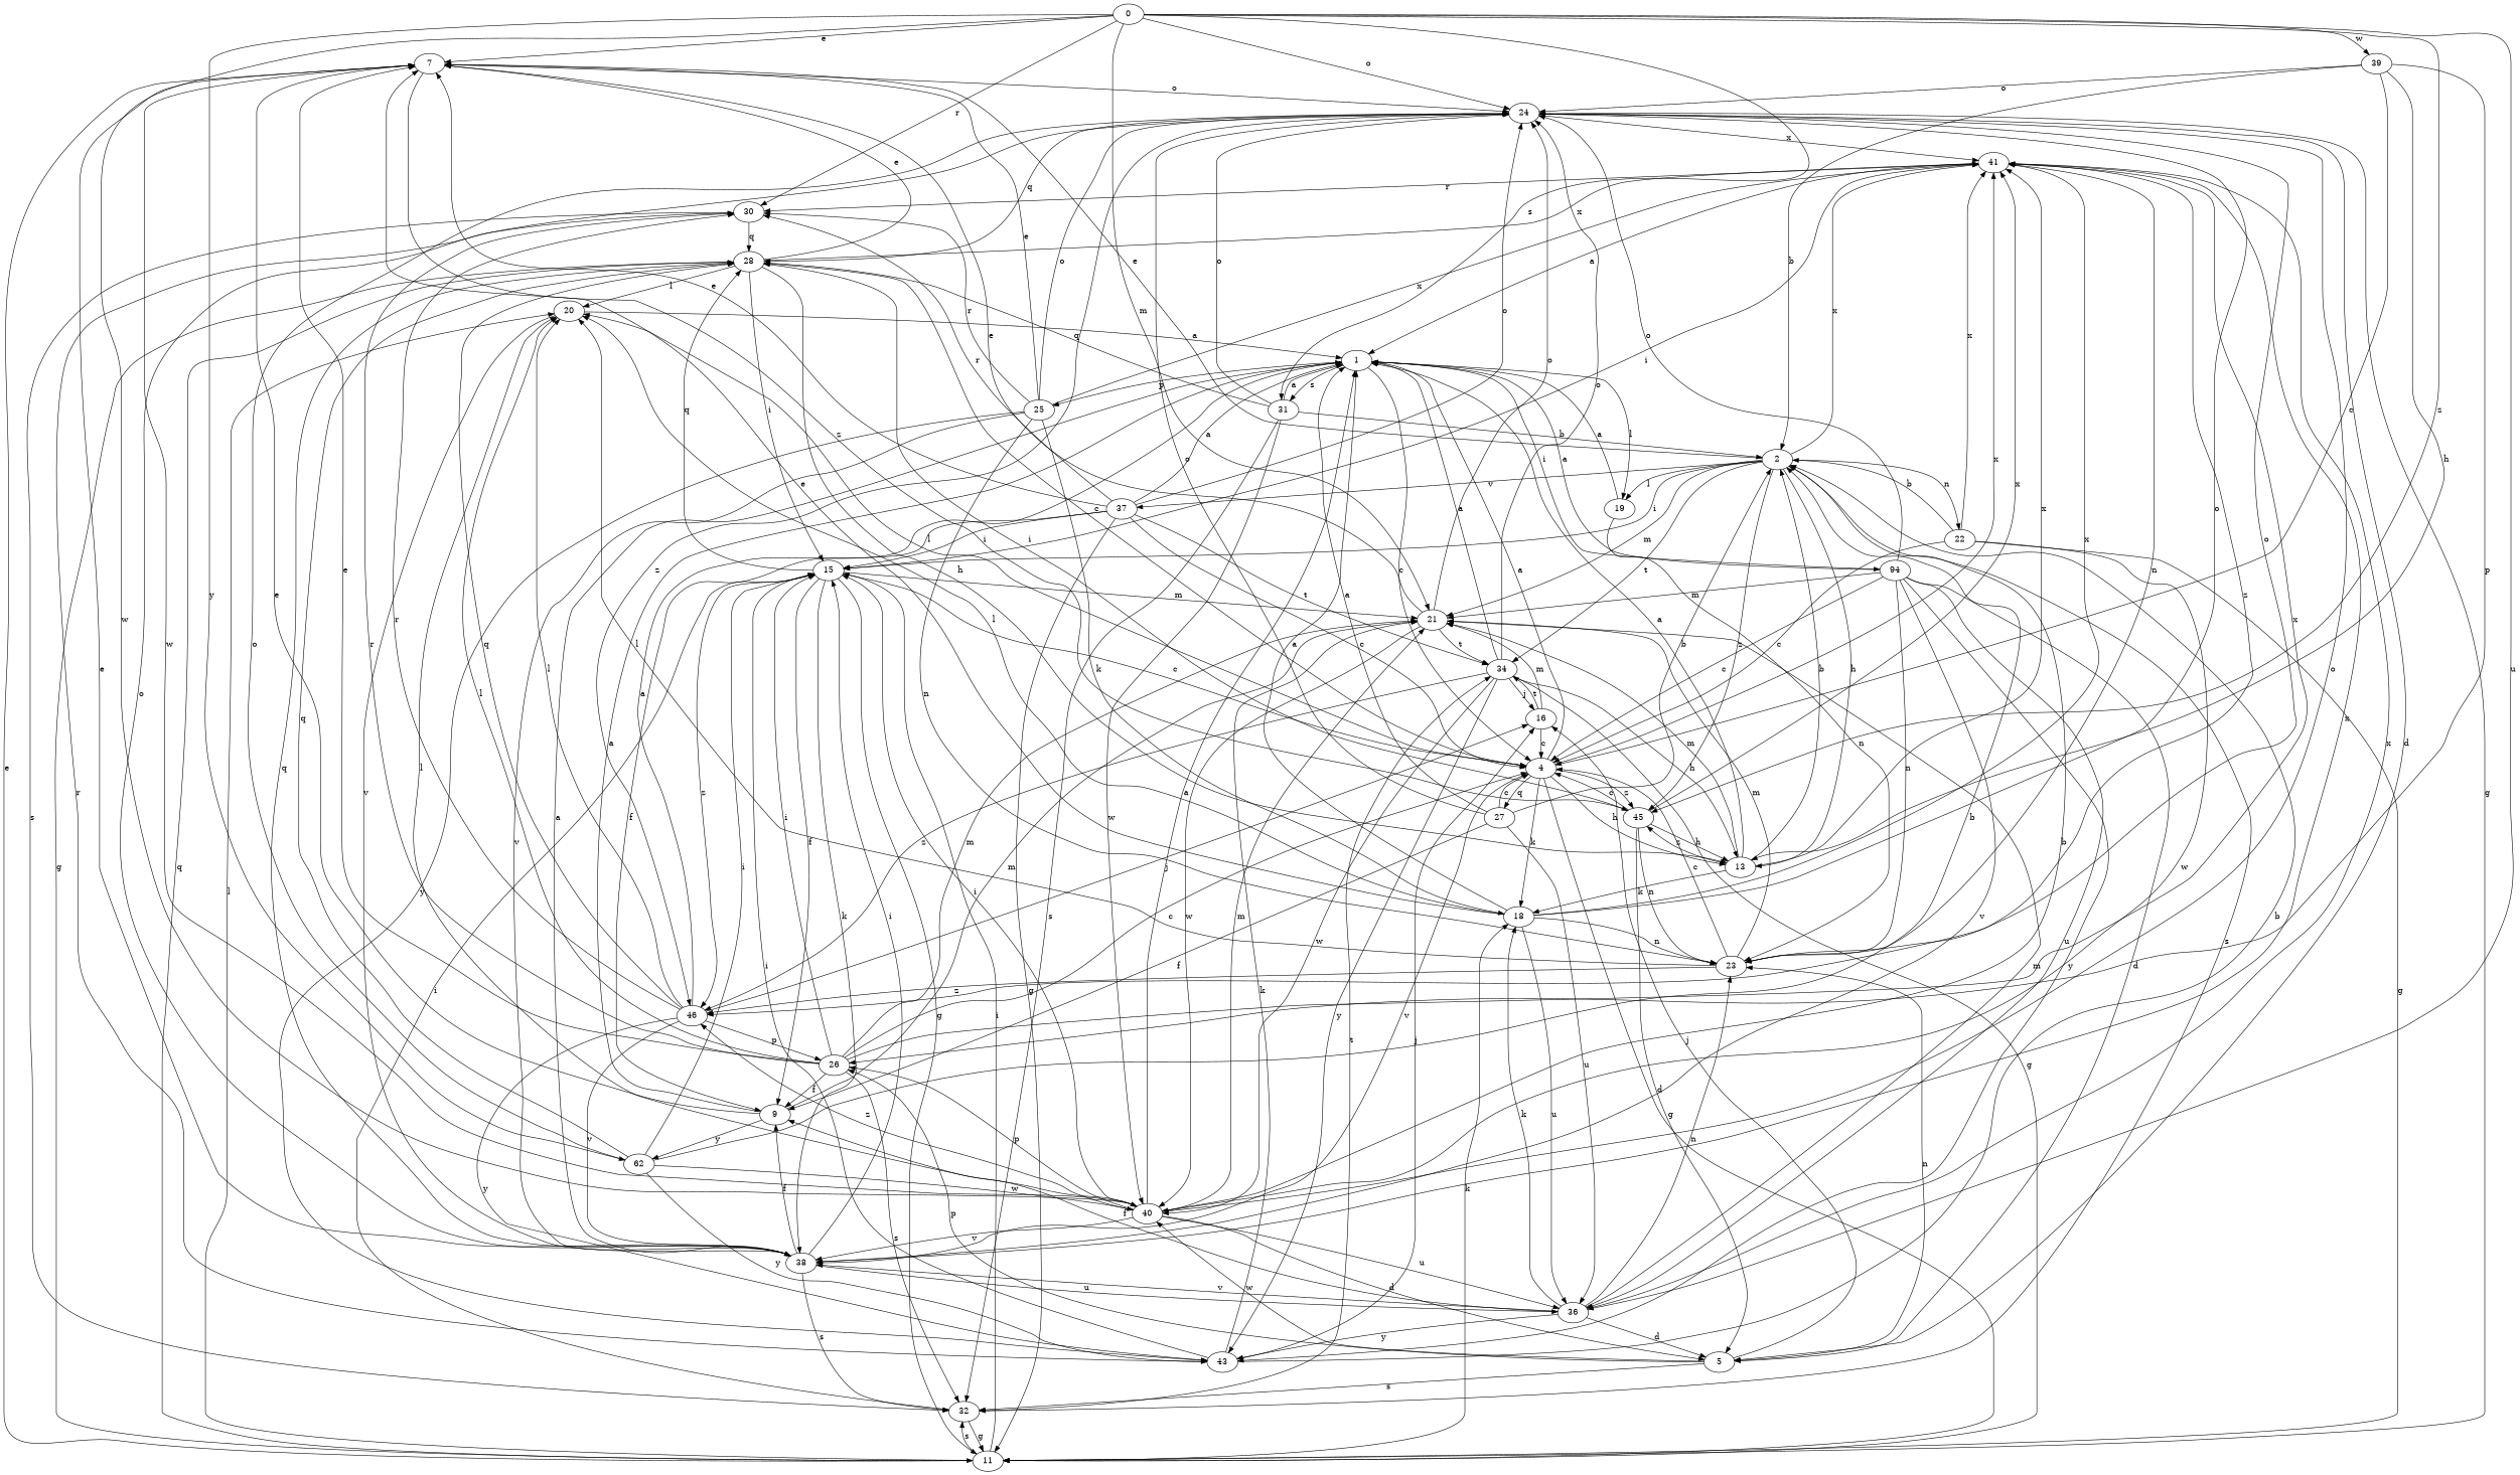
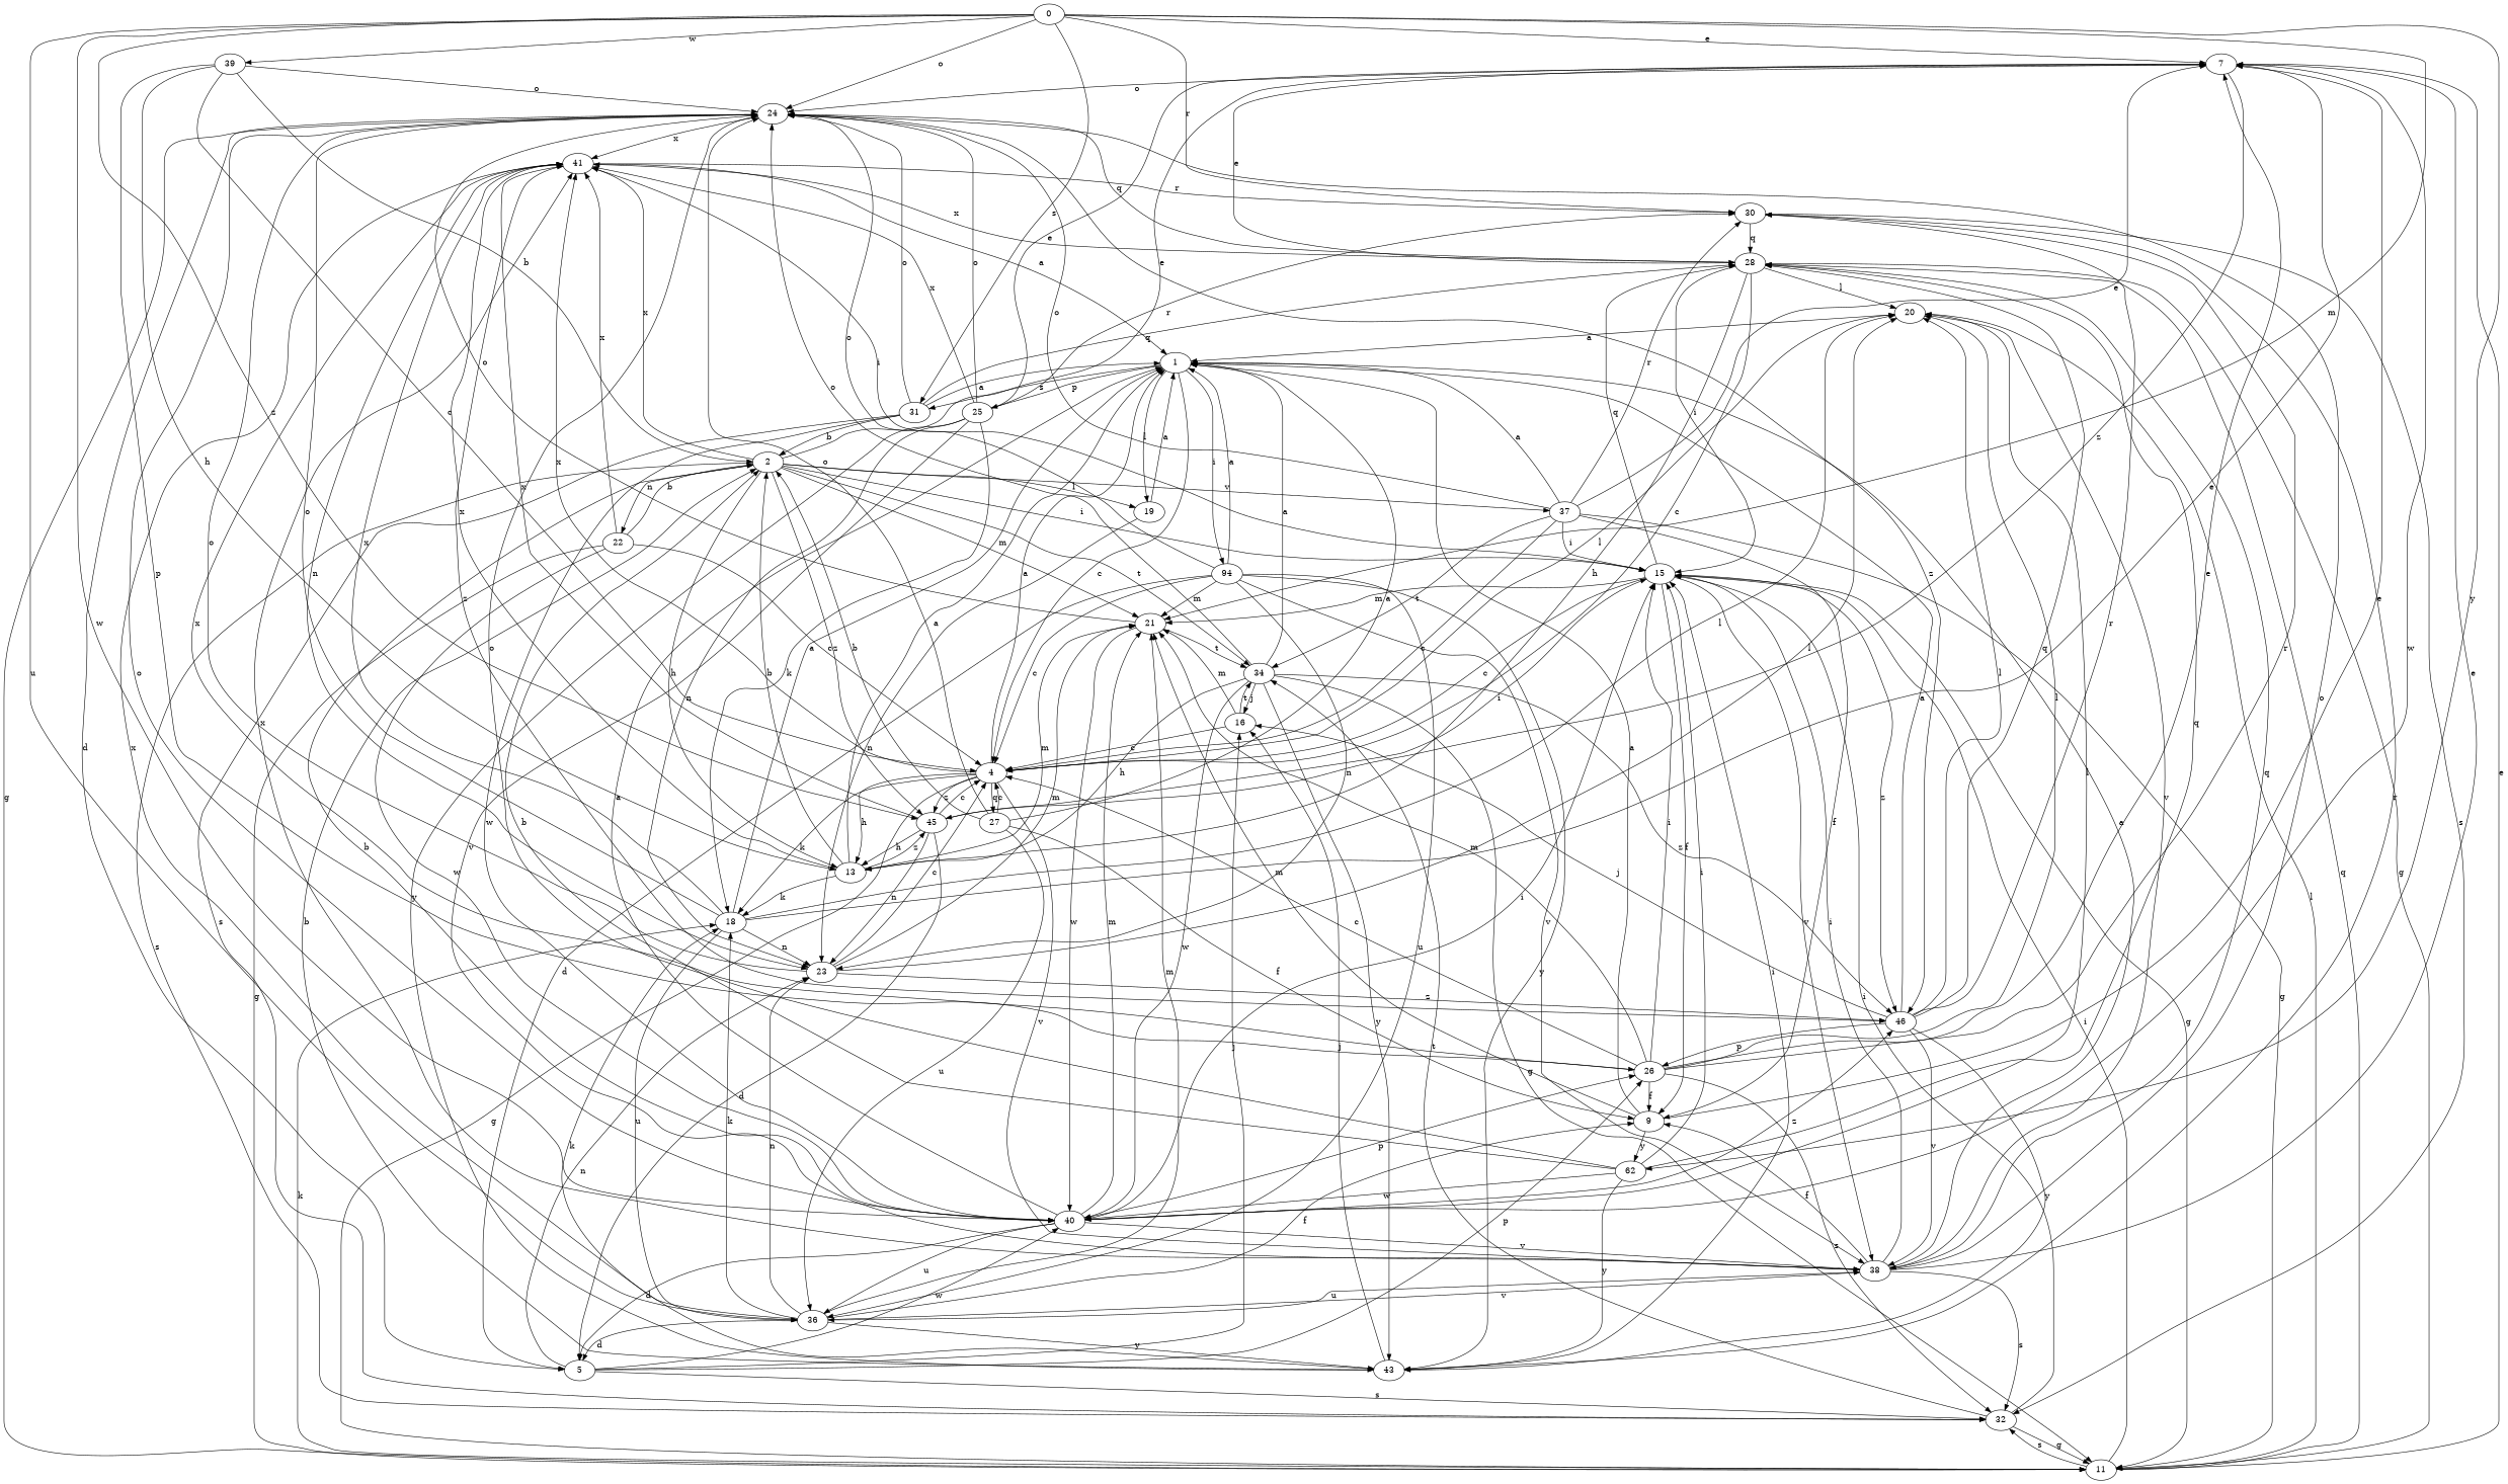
  strict digraph {
    0
    7
    21
    24
    30
    31
    36
    39
    40
    n10 [label=62]
    45
    34
    41
    11
    5
    28
    46
    32
    1
    2
    18
    38
    23
    9
    43
    4
    13
    26
    15
    20
    n31 [label=94]
    19
    25
    27
    22
    37
    16
    0 -> 7 [label=e]
    0 -> 21 [label=m]
    0 -> 24 [label=o]
    0 -> 30 [label=r]
    0 -> 31 [label=s]
    0 -> 36 [label=u]
    0 -> 39 [label=w]
    0 -> 40 [label=w]
    0 -> n10 [label=y]
    0 -> 45 [label=z]
    7 -> 24 [label=o]
    7 -> 40 [label=w]
    7 -> 45 [label=z]
-   21 -> 7 [label=e]
    21 -> 24 [label=o]
    21 -> 40 [label=w]
    21 -> 34 [label=t]
    24 -> 41 [label=x]
    24 -> 11 [label=g]
    24 -> 5 [label=d]
    24 -> 28 [label=q]
    24 -> 46 [label=z]
    30 -> 28 [label=q]
    30 -> 32 [label=s]
    31 -> 24 [label=o]
    31 -> 40 [label=w]
    31 -> 28 [label=q]
    31 -> 32 [label=s]
    31 -> 1 [label=a]
    31 -> 2 [label=b]
    36 -> 21 [label=m]
    36 -> 41 [label=x]
    36 -> 5 [label=d]
    36 -> 18 [label=k]
    36 -> 38 [label=v]
    36 -> 23 [label=n]
    36 -> 9 [label=f]
    36 -> 43 [label=y]
    39 -> 24 [label=o]
    39 -> 2 [label=b]
    39 -> 4 [label=c]
    39 -> 13 [label=h]
    39 -> 26 [label=p]
    40 -> 21 [label=m]
    40 -> 24 [label=o]
    40 -> 36 [label=u]
    40 -> 5 [label=d]
    40 -> 46 [label=z]
    40 -> 1 [label=a]
    40 -> 2 [label=b]
    40 -> 38 [label=v]
    40 -> 26 [label=p]
    40 -> 15 [label=i]
    40 -> 20 [label=l]
    n10 -> 24 [label=o]
    n10 -> 40 [label=w]
    n10 -> 28 [label=q]
    n10 -> 2 [label=b]
    n10 -> 43 [label=y]
    n10 -> 15 [label=i]
    45 -> 41 [label=x]
    45 -> 5 [label=d]
    45 -> 23 [label=n]
    45 -> 4 [label=c]
    45 -> 13 [label=h]
-   45 -> 28 [label=i]
+   45 -> 15 [label=i]
    34 -> 24 [label=o]
    34 -> 40 [label=w]
    34 -> 11 [label=g]
    34 -> 46 [label=z]
    34 -> 1 [label=a]
    34 -> 43 [label=y]
    34 -> 13 [label=h]
    34 -> 16 [label=j]
    41 -> 30 [label=r]
    41 -> 46 [label=z]
    41 -> 1 [label=a]
    41 -> 23 [label=n]
    41 -> 15 [label=i]
    11 -> 7 [label=e]
    11 -> 28 [label=q]
    11 -> 32 [label=s]
    11 -> 18 [label=k]
    11 -> 15 [label=i]
    11 -> 20 [label=l]
    5 -> 40 [label=w]
    5 -> 32 [label=s]
    5 -> 23 [label=n]
    5 -> 26 [label=p]
    5 -> 16 [label=j]
    28 -> 7 [label=e]
    28 -> 41 [label=x]
    28 -> 11 [label=g]
    28 -> 4 [label=c]
    28 -> 13 [label=h]
    28 -> 15 [label=i]
    28 -> 20 [label=l]
    46 -> 30 [label=r]
    46 -> 28 [label=q]
    46 -> 1 [label=a]
    46 -> 38 [label=v]
    46 -> 43 [label=y]
    46 -> 26 [label=p]
    46 -> 20 [label=l]
    46 -> 16 [label=j]
    32 -> 34 [label=t]
    32 -> 11 [label=g]
    32 -> 15 [label=i]
    1 -> 31 [label=s]
    1 -> 4 [label=c]
    1 -> n31 [label=i]
    1 -> 19 [label=l]
    1 -> 25 [label=p]
    2 -> 7 [label=e]
    2 -> 21 [label=m]
    2 -> 45 [label=z]
    2 -> 34 [label=t]
    2 -> 41 [label=x]
    2 -> 32 [label=s]
    2 -> 13 [label=h]
    2 -> 15 [label=i]
    2 -> 19 [label=l]
    2 -> 22 [label=n]
    2 -> 37 [label=v]
    18 -> 7 [label=e]
    18 -> 24 [label=o]
    18 -> 36 [label=u]
    18 -> 41 [label=x]
    18 -> 1 [label=a]
    18 -> 23 [label=n]
    18 -> 20 [label=l]
    38 -> 7 [label=e]
    38 -> 24 [label=o]
    38 -> 36 [label=u]
    38 -> 41 [label=x]
    38 -> 28 [label=q]
    38 -> 32 [label=s]
    38 -> 1 [label=a]
    38 -> 9 [label=f]
    38 -> 15 [label=i]
    23 -> 21 [label=m]
    23 -> 24 [label=o]
    23 -> 46 [label=z]
    23 -> 4 [label=c]
    23 -> 20 [label=l]
    9 -> 7 [label=e]
    9 -> 21 [label=m]
    9 -> n10 [label=y]
    9 -> 1 [label=a]
    43 -> 30 [label=r]
    43 -> 2 [label=b]
-   43 -> 21 [label=k]
+   43 -> 18 [label=k]
    43 -> 15 [label=i]
    43 -> 16 [label=j]
    4 -> 45 [label=z]
    4 -> 41 [label=x]
    4 -> 11 [label=g]
    4 -> 1 [label=a]
    4 -> 18 [label=k]
    4 -> 38 [label=v]
    4 -> 13 [label=h]
    4 -> 20 [label=l]
    4 -> 27 [label=q]
    13 -> 21 [label=m]
    13 -> 45 [label=z]
    13 -> 41 [label=x]
    13 -> 1 [label=a]
    13 -> 2 [label=b]
    13 -> 18 [label=k]
    26 -> 7 [label=e]
    26 -> 21 [label=m]
    26 -> 30 [label=r]
    26 -> 41 [label=x]
    26 -> 32 [label=s]
    26 -> 9 [label=f]
    26 -> 4 [label=c]
    26 -> 15 [label=i]
    26 -> 20 [label=l]
    15 -> 21 [label=m]
    15 -> 11 [label=g]
    15 -> 28 [label=q]
    15 -> 46 [label=z]
-   15 -> 38 [label=k]
+   15 -> 38 [label=v]
    15 -> 9 [label=f]
    15 -> 4 [label=c]
    20 -> 1 [label=a]
    20 -> 38 [label=v]
    n31 -> 21 [label=m]
    n31 -> 24 [label=o]
    n31 -> 36 [label=u]
    n31 -> 5 [label=d]
    n31 -> 1 [label=a]
    n31 -> 38 [label=v]
    n31 -> 23 [label=n]
    n31 -> 43 [label=y]
    n31 -> 4 [label=c]
    19 -> 1 [label=a]
    19 -> 23 [label=n]
    25 -> 7 [label=e]
    25 -> 24 [label=o]
    25 -> 30 [label=r]
    25 -> 41 [label=x]
    25 -> 18 [label=k]
    25 -> 38 [label=v]
    25 -> 23 [label=n]
    25 -> 43 [label=y]
    27 -> 24 [label=o]
    27 -> 36 [label=u]
    27 -> 1 [label=a]
    27 -> 2 [label=b]
    27 -> 9 [label=f]
    27 -> 4 [label=c]
    22 -> 40 [label=w]
    22 -> 41 [label=x]
    22 -> 11 [label=g]
    22 -> 2 [label=b]
    22 -> 4 [label=c]
    37 -> 7 [label=e]
    37 -> 24 [label=o]
    37 -> 30 [label=r]
    37 -> 34 [label=t]
    37 -> 11 [label=g]
    37 -> 1 [label=a]
    37 -> 9 [label=f]
    37 -> 4 [label=c]
    37 -> 15 [label=i]
    16 -> 21 [label=m]
    16 -> 34 [label=t]
    16 -> 4 [label=c]
  }
